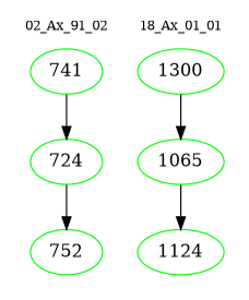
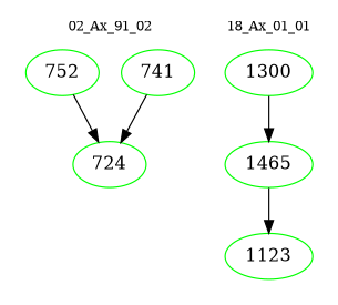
  digraph {
    node [color=green]
    edge [color=black]
    n1 [label=741]
    n2 [label=724]
    n3 [label=752]
    n4 [label=1300]
-   n5 [label=1065]
-   n6 [label=1124]
+   n5 [label=1465]
+   n6 [label=1123]
    subgraph cluster_1 {
      color=white
      fontsize=10
      label="02_Ax_91_02"
      n1
      n2
      n3
    }
    subgraph cluster_2 {
      color=white
      fontsize=10
      label="18_Ax_01_01"
      n4
      n5
      n6
    }
    n1 -> n2
-   n2 -> n3
+   n3 -> n2
    n4 -> n5
    n5 -> n6
  }
